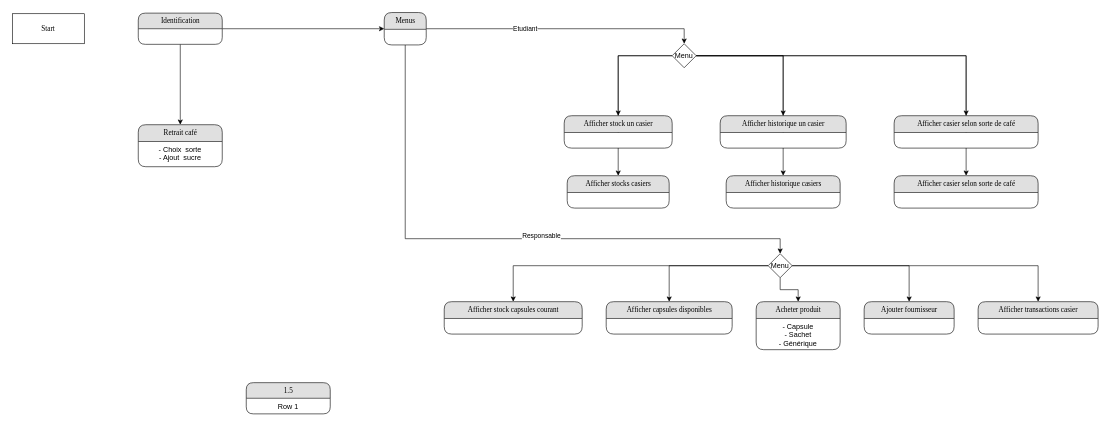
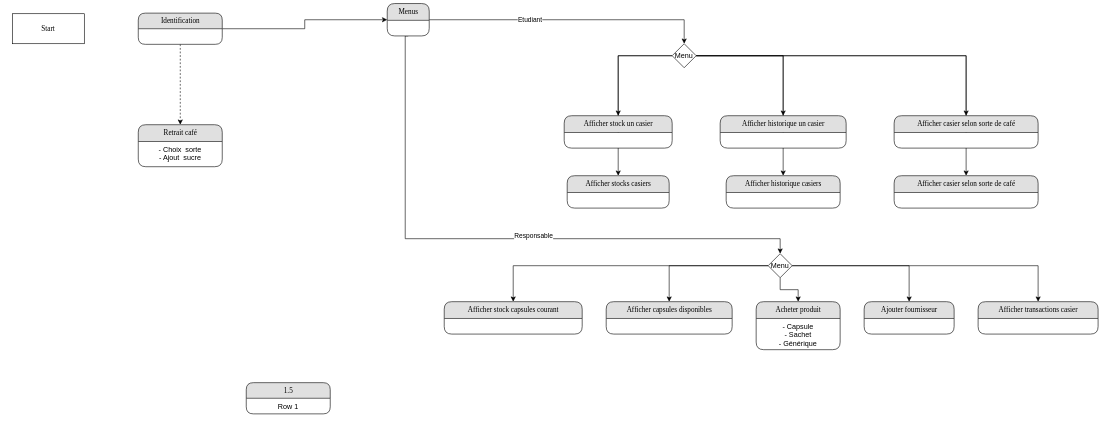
  <mxCell id="0" />
  <mxCell id="1" parent="0" />
  <mxCell id="2" value="Start" style="whiteSpace=wrap;html=1;rounded=0;shadow=0;comic=0;labelBackgroundColor=none;strokeWidth=1;fontFamily=Verdana;fontSize=12;align=center;" parent="1" vertex="1"><mxGeometry x="20" y="22" width="120" height="50" as="geometry" /></mxCell>
  <mxCell id="3" value="1.5" style="swimlane;html=1;fontStyle=0;childLayout=stackLayout;horizontal=1;startSize=26;fillColor=#e0e0e0;horizontalStack=0;resizeParent=1;resizeLast=0;collapsible=1;marginBottom=0;swimlaneFillColor=#ffffff;align=center;rounded=1;shadow=0;comic=0;labelBackgroundColor=none;strokeWidth=1;fontFamily=Verdana;fontSize=12;autosize=1;resizeHeight=1;" vertex="1" parent="1"><mxGeometry x="410" y="637" width="140" height="52" as="geometry"><mxRectangle x="430" y="54" width="50" height="26" as="alternateBounds" /></mxGeometry></mxCell>
  <mxCell id="4" value="Row 1" style="text;html=1;strokeColor=none;fillColor=none;spacingLeft=4;spacingRight=4;whiteSpace=wrap;overflow=hidden;rotatable=0;points=[[0,0.5],[1,0.5]];portConstraint=eastwest;align=center;autosize=1;" vertex="1" parent="3"><mxGeometry y="26" width="140" height="26" as="geometry" /></mxCell>
  <mxCell id="5" style="edgeStyle=orthogonalEdgeStyle;rounded=0;orthogonalLoop=1;jettySize=auto;html=1;exitX=1;exitY=0.5;exitDx=0;exitDy=0;entryX=0;entryY=0.5;entryDx=0;entryDy=0;" edge="1" parent="1" source="7" target="18"><mxGeometry relative="1" as="geometry"><mxPoint x="480" y="47" as="targetPoint" /></mxGeometry></mxCell>
- <mxCell id="6" style="edgeStyle=orthogonalEdgeStyle;rounded=0;orthogonalLoop=1;jettySize=auto;html=1;exitX=0.5;exitY=1;exitDx=0;exitDy=0;startArrow=none;startFill=0;" edge="1" parent="1" source="7" target="38"><mxGeometry relative="1" as="geometry" /></mxCell>
+ <mxCell id="6" style="edgeStyle=orthogonalEdgeStyle;rounded=0;orthogonalLoop=1;jettySize=auto;html=1;exitX=0.5;exitY=1;exitDx=0;exitDy=0;startArrow=none;startFill=0;dashed=1;" edge="1" parent="1" source="7" target="38"><mxGeometry relative="1" as="geometry" /></mxCell>
  <mxCell id="7" value="Identification" style="swimlane;html=1;fontStyle=0;childLayout=stackLayout;horizontal=1;startSize=26;fillColor=#e0e0e0;horizontalStack=0;resizeParent=1;resizeLast=0;collapsible=1;marginBottom=0;swimlaneFillColor=#ffffff;align=center;rounded=1;shadow=0;comic=0;labelBackgroundColor=none;strokeWidth=1;fontFamily=Verdana;fontSize=12" vertex="1" parent="1"><mxGeometry x="230" y="21" width="140" height="52" as="geometry"><mxRectangle x="430" y="54" width="50" height="26" as="alternateBounds" /></mxGeometry></mxCell>
  <mxCell id="8" value="&lt;div&gt;Afficher stock capsules courant&lt;/div&gt;" style="swimlane;html=1;fontStyle=0;childLayout=stackLayout;horizontal=1;startSize=28;fillColor=#e0e0e0;horizontalStack=0;resizeParent=1;resizeLast=0;collapsible=1;marginBottom=0;swimlaneFillColor=#ffffff;align=center;rounded=1;shadow=0;comic=0;labelBackgroundColor=none;strokeWidth=1;fontFamily=Verdana;fontSize=12;autosize=1;resizeHeight=1;" vertex="1" parent="1"><mxGeometry x="740" y="502" width="230" height="54" as="geometry"><mxRectangle x="430" y="54" width="50" height="26" as="alternateBounds" /></mxGeometry></mxCell>
  <mxCell id="9" value="Afficher capsules disponibles" style="swimlane;html=1;fontStyle=0;childLayout=stackLayout;horizontal=1;startSize=28;fillColor=#e0e0e0;horizontalStack=0;resizeParent=1;resizeLast=0;collapsible=1;marginBottom=0;swimlaneFillColor=#ffffff;align=center;rounded=1;shadow=0;comic=0;labelBackgroundColor=none;strokeWidth=1;fontFamily=Verdana;fontSize=12;autosize=1;resizeHeight=1;" vertex="1" parent="1"><mxGeometry x="1010" y="502" width="210" height="54" as="geometry"><mxRectangle x="430" y="54" width="50" height="26" as="alternateBounds" /></mxGeometry></mxCell>
  <mxCell id="10" value="Acheter produit" style="swimlane;html=1;fontStyle=0;childLayout=stackLayout;horizontal=1;startSize=28;fillColor=#e0e0e0;horizontalStack=0;resizeParent=1;resizeLast=0;collapsible=1;marginBottom=0;swimlaneFillColor=#ffffff;align=center;rounded=1;shadow=0;comic=0;labelBackgroundColor=none;strokeWidth=1;fontFamily=Verdana;fontSize=12;autosize=1;resizeHeight=1;" vertex="1" parent="1"><mxGeometry x="1260" y="502" width="140" height="80" as="geometry"><mxRectangle x="430" y="54" width="50" height="26" as="alternateBounds" /></mxGeometry></mxCell>
  <mxCell id="11" value="&lt;div&gt;- Capsule&lt;/div&gt;&lt;div&gt;- Sachet&lt;/div&gt;&lt;div&gt;- Générique&lt;br&gt;&lt;/div&gt;" style="text;html=1;strokeColor=none;fillColor=none;spacingLeft=4;spacingRight=4;whiteSpace=wrap;overflow=hidden;rotatable=0;points=[[0,0.5],[1,0.5]];portConstraint=eastwest;align=center;autosize=1;resizeHeight=1;resizeWidth=1;" vertex="1" parent="10"><mxGeometry y="28" width="140" height="52" as="geometry" /></mxCell>
  <mxCell id="12" value="Ajouter fournisseur" style="swimlane;html=1;fontStyle=0;childLayout=stackLayout;horizontal=1;startSize=28;fillColor=#e0e0e0;horizontalStack=0;resizeParent=1;resizeLast=0;collapsible=1;marginBottom=0;swimlaneFillColor=#ffffff;align=center;rounded=1;shadow=0;comic=0;labelBackgroundColor=none;strokeWidth=1;fontFamily=Verdana;fontSize=12;autosize=1;resizeHeight=1;" vertex="1" parent="1"><mxGeometry x="1440" y="502" width="150" height="54" as="geometry"><mxRectangle x="430" y="54" width="50" height="26" as="alternateBounds" /></mxGeometry></mxCell>
  <mxCell id="13" value="Afficher transactions casier" style="swimlane;html=1;fontStyle=0;childLayout=stackLayout;horizontal=1;startSize=28;fillColor=#e0e0e0;horizontalStack=0;resizeParent=1;resizeLast=0;collapsible=1;marginBottom=0;swimlaneFillColor=#ffffff;align=center;rounded=1;shadow=0;comic=0;labelBackgroundColor=none;strokeWidth=1;fontFamily=Verdana;fontSize=12;autosize=1;resizeHeight=1;" vertex="1" parent="1"><mxGeometry x="1630" y="502" width="200" height="54" as="geometry"><mxRectangle x="430" y="54" width="50" height="26" as="alternateBounds" /></mxGeometry></mxCell>
  <mxCell id="14" style="edgeStyle=orthogonalEdgeStyle;rounded=0;orthogonalLoop=1;jettySize=auto;html=1;exitX=0.5;exitY=1;exitDx=0;exitDy=0;entryX=0.5;entryY=0;entryDx=0;entryDy=0;" edge="1" parent="1" source="18" target="24"><mxGeometry relative="1" as="geometry"><mxPoint x="550" y="167" as="targetPoint" /><Array as="points"><mxPoint x="675" y="397" /><mxPoint x="1300" y="397" /></Array></mxGeometry></mxCell>
  <mxCell id="15" value="Responsable" style="edgeLabel;html=1;align=center;verticalAlign=middle;resizable=0;points=[];" vertex="1" connectable="0" parent="14"><mxGeometry x="-0.226" y="1" relative="1" as="geometry"><mxPoint x="172" y="-4" as="offset" /></mxGeometry></mxCell>
  <mxCell id="16" style="edgeStyle=orthogonalEdgeStyle;rounded=0;orthogonalLoop=1;jettySize=auto;html=1;exitX=1;exitY=0.5;exitDx=0;exitDy=0;entryX=0.5;entryY=0;entryDx=0;entryDy=0;" edge="1" parent="1" source="18" target="31"><mxGeometry relative="1" as="geometry"><mxPoint x="1160" y="47" as="targetPoint" /></mxGeometry></mxCell>
  <mxCell id="17" value="&lt;div&gt;Etudiant&lt;/div&gt;" style="edgeLabel;html=1;align=center;verticalAlign=middle;resizable=0;points=[];" vertex="1" connectable="0" parent="16"><mxGeometry x="-0.28" y="1" relative="1" as="geometry"><mxPoint as="offset" /></mxGeometry></mxCell>
- <mxCell id="18" value="Menus" style="swimlane;html=1;fontStyle=0;childLayout=stackLayout;horizontal=1;startSize=28;fillColor=#e0e0e0;horizontalStack=0;resizeParent=1;resizeLast=0;collapsible=1;marginBottom=0;swimlaneFillColor=#ffffff;align=center;rounded=1;shadow=0;comic=0;labelBackgroundColor=none;strokeWidth=1;fontFamily=Verdana;fontSize=12;autosize=1;resizeHeight=1;" vertex="1" parent="1"><mxGeometry x="640" y="20" width="70" height="54" as="geometry"><mxRectangle x="430" y="54" width="50" height="26" as="alternateBounds" /></mxGeometry></mxCell>
+ <mxCell id="18" value="Menus" style="swimlane;html=1;fontStyle=0;childLayout=stackLayout;horizontal=1;startSize=28;fillColor=#e0e0e0;horizontalStack=0;resizeParent=1;resizeLast=0;collapsible=1;marginBottom=0;swimlaneFillColor=#ffffff;align=center;rounded=1;shadow=0;comic=0;labelBackgroundColor=none;strokeWidth=1;fontFamily=Verdana;fontSize=12;autosize=1;resizeHeight=1;" vertex="1" parent="1"><mxGeometry x="645" y="5" width="70" height="54" as="geometry"><mxRectangle x="430" y="54" width="50" height="26" as="alternateBounds" /></mxGeometry></mxCell>
  <mxCell id="19" style="edgeStyle=orthogonalEdgeStyle;rounded=0;orthogonalLoop=1;jettySize=auto;html=1;exitX=0;exitY=0.5;exitDx=0;exitDy=0;" edge="1" parent="1" source="24" target="8"><mxGeometry relative="1" as="geometry" /></mxCell>
  <mxCell id="20" style="edgeStyle=orthogonalEdgeStyle;rounded=0;orthogonalLoop=1;jettySize=auto;html=1;exitX=0;exitY=0.5;exitDx=0;exitDy=0;entryX=0.5;entryY=0;entryDx=0;entryDy=0;" edge="1" parent="1" source="24" target="9"><mxGeometry relative="1" as="geometry" /></mxCell>
  <mxCell id="21" style="edgeStyle=orthogonalEdgeStyle;rounded=0;orthogonalLoop=1;jettySize=auto;html=1;exitX=0.5;exitY=1;exitDx=0;exitDy=0;" edge="1" parent="1" source="24" target="10"><mxGeometry relative="1" as="geometry" /></mxCell>
  <mxCell id="22" style="edgeStyle=orthogonalEdgeStyle;rounded=0;orthogonalLoop=1;jettySize=auto;html=1;exitX=1;exitY=0.5;exitDx=0;exitDy=0;entryX=0.5;entryY=0;entryDx=0;entryDy=0;" edge="1" parent="1" source="24" target="12"><mxGeometry relative="1" as="geometry" /></mxCell>
  <mxCell id="23" style="edgeStyle=orthogonalEdgeStyle;rounded=0;orthogonalLoop=1;jettySize=auto;html=1;exitX=1;exitY=0.5;exitDx=0;exitDy=0;entryX=0.5;entryY=0;entryDx=0;entryDy=0;" edge="1" parent="1" source="24" target="13"><mxGeometry relative="1" as="geometry" /></mxCell>
  <mxCell id="24" value="Menu" style="rhombus;whiteSpace=wrap;html=1;" vertex="1" parent="1"><mxGeometry x="1280" y="422" width="40" height="40" as="geometry" /></mxCell>
  <mxCell id="25" style="edgeStyle=orthogonalEdgeStyle;rounded=0;orthogonalLoop=1;jettySize=auto;html=1;exitX=0;exitY=0.5;exitDx=0;exitDy=0;entryX=0.5;entryY=0;entryDx=0;entryDy=0;" edge="1" parent="1" source="31" target="32"><mxGeometry relative="1" as="geometry" /></mxCell>
  <mxCell id="26" style="edgeStyle=orthogonalEdgeStyle;rounded=0;orthogonalLoop=1;jettySize=auto;html=1;exitX=0;exitY=0.5;exitDx=0;exitDy=0;entryX=0.5;entryY=0;entryDx=0;entryDy=0;" edge="1" parent="1" source="31" target="33"><mxGeometry relative="1" as="geometry" /></mxCell>
  <mxCell id="27" style="edgeStyle=orthogonalEdgeStyle;rounded=0;orthogonalLoop=1;jettySize=auto;html=1;exitX=1;exitY=0.5;exitDx=0;exitDy=0;entryX=0.5;entryY=0;entryDx=0;entryDy=0;" edge="1" parent="1" source="31" target="35"><mxGeometry relative="1" as="geometry" /></mxCell>
  <mxCell id="28" style="edgeStyle=orthogonalEdgeStyle;rounded=0;orthogonalLoop=1;jettySize=auto;html=1;exitX=1;exitY=0.5;exitDx=0;exitDy=0;" edge="1" parent="1" source="31" target="34"><mxGeometry relative="1" as="geometry" /></mxCell>
  <mxCell id="29" style="edgeStyle=orthogonalEdgeStyle;rounded=0;orthogonalLoop=1;jettySize=auto;html=1;exitX=1;exitY=0.5;exitDx=0;exitDy=0;entryX=0.5;entryY=0;entryDx=0;entryDy=0;" edge="1" parent="1" source="31" target="37"><mxGeometry relative="1" as="geometry" /></mxCell>
  <mxCell id="30" style="edgeStyle=orthogonalEdgeStyle;rounded=0;orthogonalLoop=1;jettySize=auto;html=1;exitX=1;exitY=0.5;exitDx=0;exitDy=0;entryX=0.5;entryY=0;entryDx=0;entryDy=0;" edge="1" parent="1" source="31" target="36"><mxGeometry relative="1" as="geometry" /></mxCell>
  <mxCell id="31" value="Menu" style="rhombus;whiteSpace=wrap;html=1;" vertex="1" parent="1"><mxGeometry x="1120" y="72" width="40" height="40" as="geometry" /></mxCell>
  <mxCell id="32" value="Afficher stock un casier" style="swimlane;html=1;fontStyle=0;childLayout=stackLayout;horizontal=1;startSize=28;fillColor=#e0e0e0;horizontalStack=0;resizeParent=1;resizeLast=0;collapsible=1;marginBottom=0;swimlaneFillColor=#ffffff;align=center;rounded=1;shadow=0;comic=0;labelBackgroundColor=none;strokeWidth=1;fontFamily=Verdana;fontSize=12;autosize=1;resizeHeight=1;" vertex="1" parent="1"><mxGeometry x="940" y="192" width="180" height="54" as="geometry"><mxRectangle x="430" y="54" width="50" height="26" as="alternateBounds" /></mxGeometry></mxCell>
  <mxCell id="33" value="Afficher stocks casiers" style="swimlane;html=1;fontStyle=0;childLayout=stackLayout;horizontal=1;startSize=28;fillColor=#e0e0e0;horizontalStack=0;resizeParent=1;resizeLast=0;collapsible=1;marginBottom=0;swimlaneFillColor=#ffffff;align=center;rounded=1;shadow=0;comic=0;labelBackgroundColor=none;strokeWidth=1;fontFamily=Verdana;fontSize=12;autosize=1;resizeHeight=1;" vertex="1" parent="1"><mxGeometry x="945" y="292" width="170" height="54" as="geometry"><mxRectangle x="430" y="54" width="50" height="26" as="alternateBounds" /></mxGeometry></mxCell>
  <mxCell id="34" value="Afficher historique un casier" style="swimlane;html=1;fontStyle=0;childLayout=stackLayout;horizontal=1;startSize=28;fillColor=#e0e0e0;horizontalStack=0;resizeParent=1;resizeLast=0;collapsible=1;marginBottom=0;swimlaneFillColor=#ffffff;align=center;rounded=1;shadow=0;comic=0;labelBackgroundColor=none;strokeWidth=1;fontFamily=Verdana;fontSize=12;autosize=1;resizeHeight=1;" vertex="1" parent="1"><mxGeometry x="1200" y="192" width="210" height="54" as="geometry"><mxRectangle x="430" y="54" width="50" height="26" as="alternateBounds" /></mxGeometry></mxCell>
  <mxCell id="35" value="Afficher historique casiers" style="swimlane;html=1;fontStyle=0;childLayout=stackLayout;horizontal=1;startSize=28;fillColor=#e0e0e0;horizontalStack=0;resizeParent=1;resizeLast=0;collapsible=1;marginBottom=0;swimlaneFillColor=#ffffff;align=center;rounded=1;shadow=0;comic=0;labelBackgroundColor=none;strokeWidth=1;fontFamily=Verdana;fontSize=12;autosize=1;resizeHeight=1;" vertex="1" parent="1"><mxGeometry x="1210" y="292" width="190" height="54" as="geometry"><mxRectangle x="430" y="54" width="50" height="26" as="alternateBounds" /></mxGeometry></mxCell>
  <mxCell id="36" value="Afficher casier selon sorte de café" style="swimlane;html=1;fontStyle=0;childLayout=stackLayout;horizontal=1;startSize=28;fillColor=#e0e0e0;horizontalStack=0;resizeParent=1;resizeLast=0;collapsible=1;marginBottom=0;swimlaneFillColor=#ffffff;align=center;rounded=1;shadow=0;comic=0;labelBackgroundColor=none;strokeWidth=1;fontFamily=Verdana;fontSize=12;autosize=1;resizeHeight=1;" vertex="1" parent="1"><mxGeometry x="1490" y="192" width="240" height="54" as="geometry"><mxRectangle x="430" y="54" width="50" height="26" as="alternateBounds" /></mxGeometry></mxCell>
  <mxCell id="37" value="Afficher casier selon sorte de café" style="swimlane;html=1;fontStyle=0;childLayout=stackLayout;horizontal=1;startSize=28;fillColor=#e0e0e0;horizontalStack=0;resizeParent=1;resizeLast=0;collapsible=1;marginBottom=0;swimlaneFillColor=#ffffff;align=center;rounded=1;shadow=0;comic=0;labelBackgroundColor=none;strokeWidth=1;fontFamily=Verdana;fontSize=12;autosize=1;resizeHeight=1;" vertex="1" parent="1"><mxGeometry x="1490" y="292" width="240" height="54" as="geometry"><mxRectangle x="430" y="54" width="50" height="26" as="alternateBounds" /></mxGeometry></mxCell>
  <mxCell id="38" value="Retrait café" style="swimlane;html=1;fontStyle=0;childLayout=stackLayout;horizontal=1;startSize=28;fillColor=#e0e0e0;horizontalStack=0;resizeParent=1;resizeLast=0;collapsible=1;marginBottom=0;swimlaneFillColor=#ffffff;align=center;rounded=1;shadow=0;comic=0;labelBackgroundColor=none;strokeWidth=1;fontFamily=Verdana;fontSize=12;autosize=1;resizeHeight=1;" vertex="1" parent="1"><mxGeometry x="230" y="207" width="140" height="70" as="geometry"><mxRectangle x="430" y="54" width="50" height="26" as="alternateBounds" /></mxGeometry></mxCell>
  <mxCell id="39" value="&lt;div&gt;- Choix&amp;nbsp; sorte&lt;/div&gt;&lt;div&gt;- Ajout&amp;nbsp; sucre&lt;br&gt;&lt;/div&gt;" style="text;html=1;strokeColor=none;fillColor=none;spacingLeft=4;spacingRight=4;whiteSpace=wrap;overflow=hidden;rotatable=0;points=[[0,0.5],[1,0.5]];portConstraint=eastwest;align=center;autosize=1;" vertex="1" parent="38"><mxGeometry y="28" width="140" height="42" as="geometry" /></mxCell>
